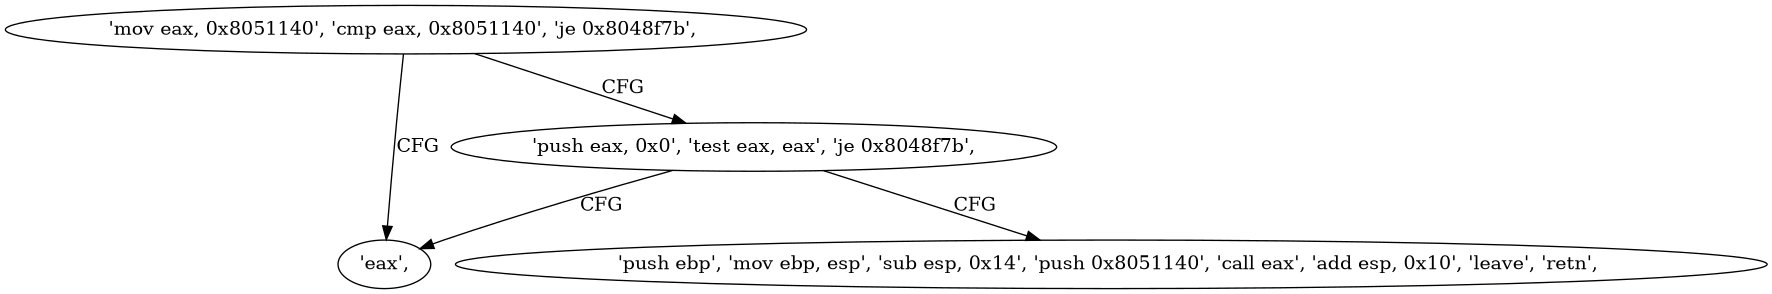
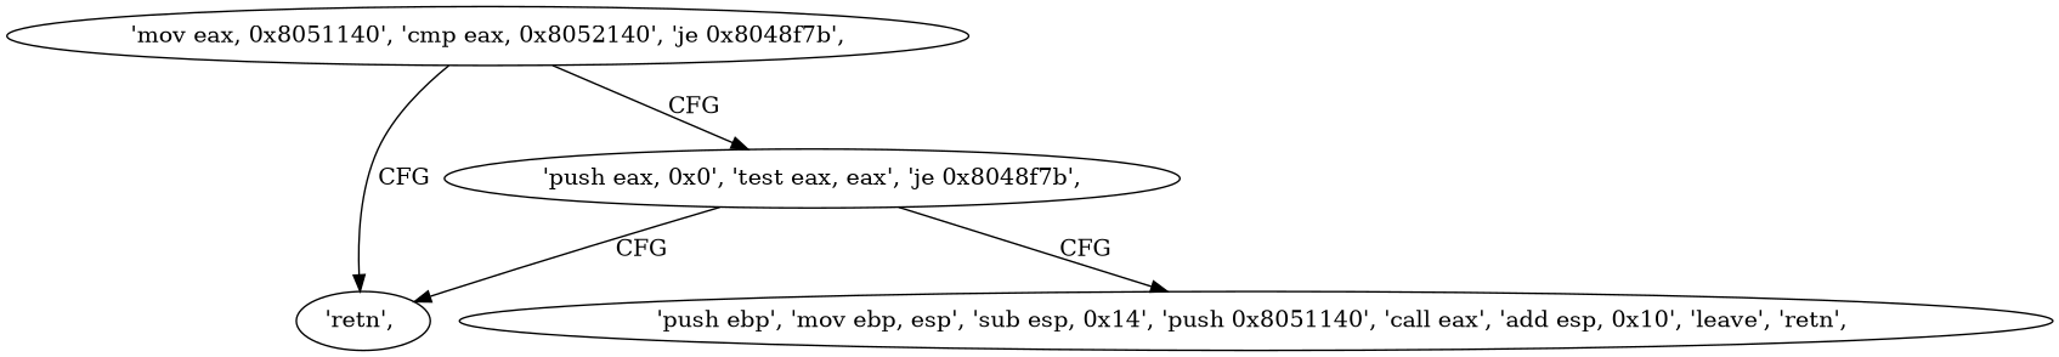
  digraph {
-   n1 [label="'mov eax, 0x8051140', 'cmp eax, 0x8051140', 'je 0x8048f7b', "]
-   n2 [label="'eax',"]
+   n1 [label="'mov eax, 0x8051140', 'cmp eax, 0x8052140', 'je 0x8048f7b',"]
+   n2 [label="'retn', "]
    n3 [label="'push eax, 0x0', 'test eax, eax', 'je 0x8048f7b',"]
    n4 [label="'push ebp', 'mov ebp, esp', 'sub esp, 0x14', 'push 0x8051140', 'call eax', 'add esp, 0x10', 'leave', 'retn', "]
    n1 -> n2 [label=CFG]
    n1 -> n3 [label=CFG]
    n3 -> n2 [label=CFG]
    n3 -> n4 [label=CFG]
  }
